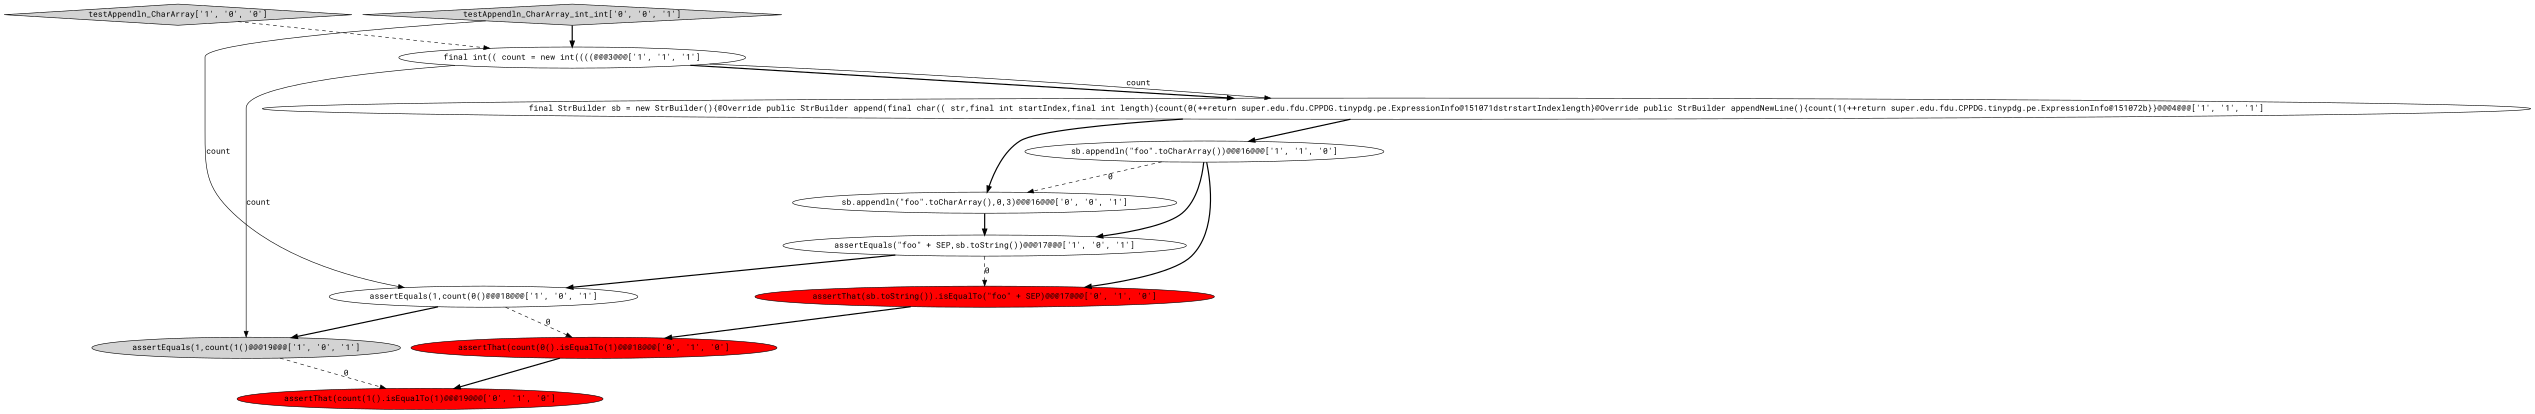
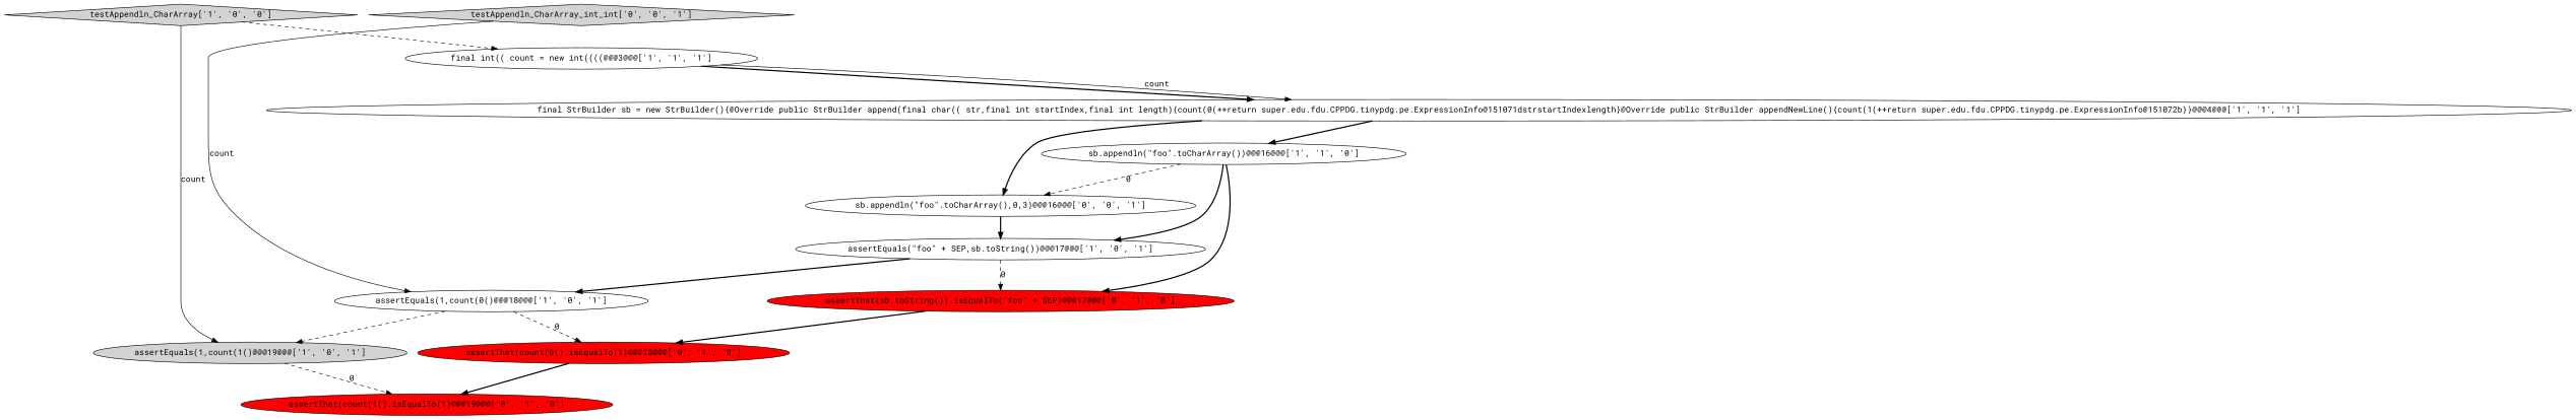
  digraph {
    fontname="Roboto Mono"
    node [fillcolor=white fontname="Roboto Mono" shape=ellipse style=filled]
    edge [fontname="Roboto Mono" style=bold]
    n1 [fillcolor=lightgray label="assertEquals(1,count(1()@@@19@@@['1', '0', '1']"]
    n2 [fillcolor=red label="assertThat(count(1().isEqualTo(1)@@@19@@@['0', '1', '0']"]
    n3 [fillcolor=red label="assertThat(sb.toString()).isEqualTo(\"foo\" + SEP)@@@17@@@['0', '1', '0']"]
    n4 [fillcolor=red label="assertThat(count(0().isEqualTo(1)@@@18@@@['0', '1', '0']"]
    n5 [label="final int(( count = new int((((@@@3@@@['1', '1', '1']"]
    n6 [label="final StrBuilder sb = new StrBuilder(){@Override public StrBuilder append(final char(( str,final int startIndex,final int length){count(0(++return super.edu.fdu.CPPDG.tinypdg.pe.ExpressionInfo@151071dstrstartIndexlength}@Override public StrBuilder appendNewLine(){count(1(++return super.edu.fdu.CPPDG.tinypdg.pe.ExpressionInfo@151072b}}@@@4@@@['1', '1', '1']"]
    n7 [label="assertEquals(1,count(0()@@@18@@@['1', '0', '1']"]
    n8 [label="sb.appendln(\"foo\".toCharArray())@@@16@@@['1', '1', '0']"]
    n9 [label="sb.appendln(\"foo\".toCharArray(),0,3)@@@16@@@['0', '0', '1']"]
    n10 [label="assertEquals(\"foo\" + SEP,sb.toString())@@@17@@@['1', '0', '1']"]
    n11 [fillcolor=lightgray label="testAppendln_CharArray_int_int['0', '0', '1']" shape=diamond]
    n12 [fillcolor=lightgray label="testAppendln_CharArray['1', '0', '0']" shape=diamond]
    n1 -> n2 [label=0 style=dashed]
    n3 -> n4
    n4 -> n2
-   n5 -> n1 [label=count style=solid]
+   n12 -> n1 [label=count style=solid]
    n5 -> n6
    n5 -> n6 [label=count style=solid]
    n6 -> n8
    n6 -> n9
-   n7 -> n1
+   n7 -> n1 [style=dashed]
    n7 -> n4 [label=0 style=dashed]
    n8 -> n3
    n8 -> n9 [label=0 style=dashed]
    n8 -> n10
    n9 -> n10
    n10 -> n3 [label=0 style=dashed]
    n10 -> n7
-   n11 -> n5
    n11 -> n7 [label=count style=solid]
    n12 -> n5 [style=dashed]
  }
